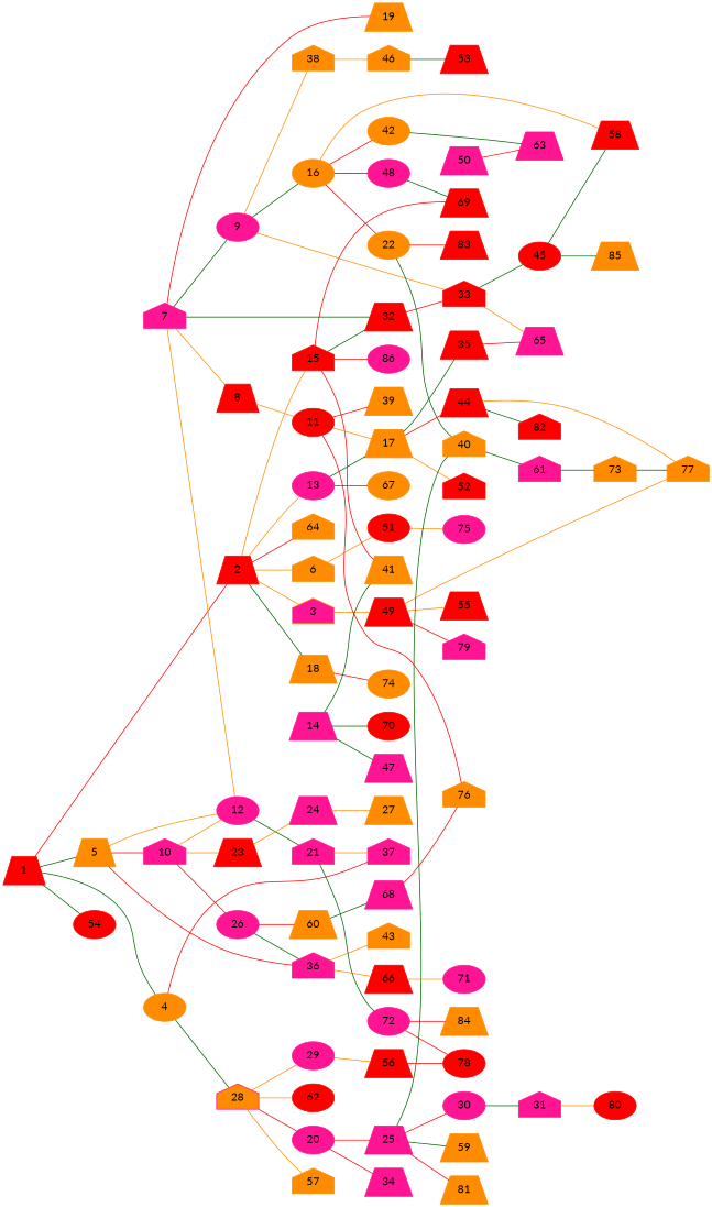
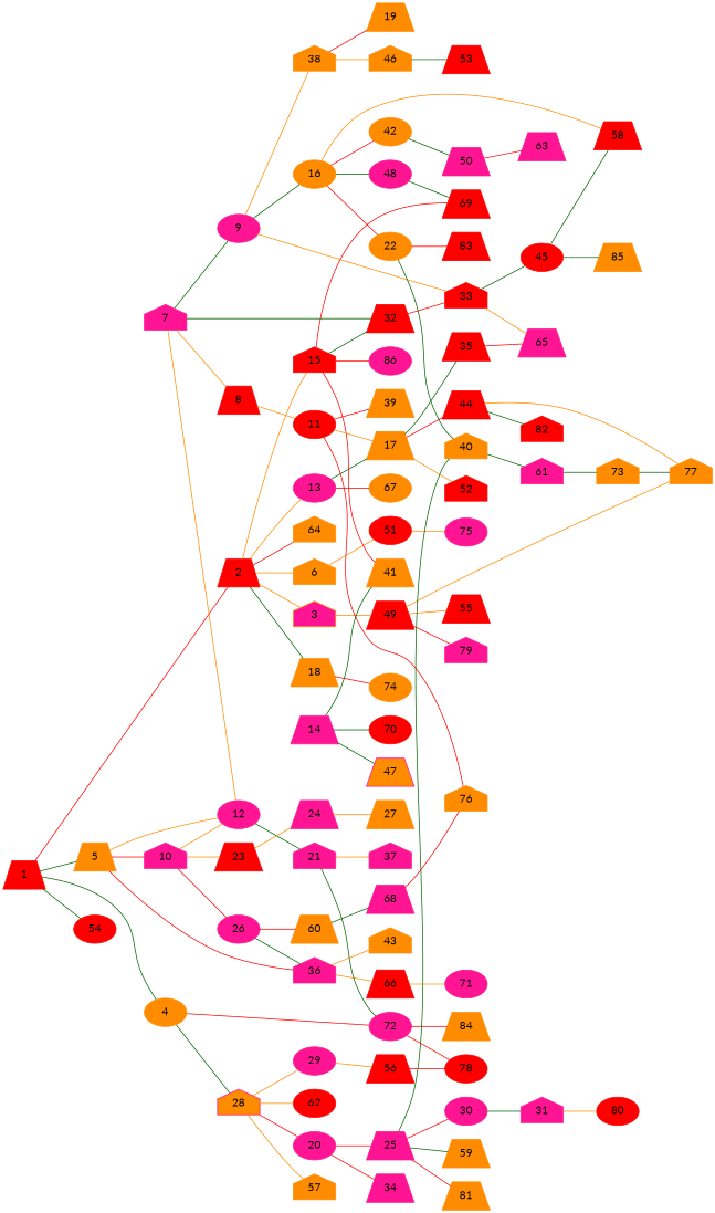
  graph {
    fontname=Lato
    rankdir=LR
    node [color=deeppink fontname=Lato shape=trapezium style=filled]
    edge [color=darkorange fontname=Lato]
    1 [color=red]
    2 [color=red]
    4 [color=darkorange shape=ellipse]
    5 [color=darkorange]
    54 [color=red shape=ellipse]
    3 [color=darkorange fillcolor=deeppink shape=house]
    6 [color=darkorange shape=house]
    13 [shape=ellipse]
    15 [color=red shape=house]
    18 [color=darkorange]
    64 [color=darkorange shape=house]
    28 [fillcolor=darkorange shape=house]
    72 [shape=ellipse]
    10 [shape=house]
    12 [shape=ellipse]
    36 [shape=house]
    49 [color=red]
    51 [color=red shape=ellipse]
    17 [color=darkorange]
    67 [color=darkorange shape=ellipse]
    32 [color=red]
    41 [color=darkorange]
    69 [color=red]
    86 [shape=ellipse]
    74 [color=darkorange shape=ellipse]
    77 [color=darkorange shape=house]
    55 [color=red]
    79 [shape=house]
    20 [shape=ellipse]
    25
    34
    29 [shape=ellipse]
    57 [color=darkorange shape=house]
    62 [color=red shape=ellipse]
    78 [color=red shape=ellipse]
    84 [color=darkorange]
    7 [shape=house]
    8 [color=red]
    9 [shape=ellipse]
    19 [color=darkorange]
    23 [color=red]
    26 [shape=ellipse]
    21 [shape=house]
    43 [color=darkorange shape=house]
    66 [color=red]
    75 [shape=ellipse]
    11 [color=red shape=ellipse]
    16 [color=darkorange shape=ellipse]
    33 [color=red shape=house]
    38 [color=darkorange shape=house]
    39 [color=darkorange]
    76 [color=darkorange shape=house]
    22 [color=darkorange shape=ellipse]
    42 [color=darkorange shape=ellipse]
    48 [shape=ellipse]
    58 [color=red]
    45 [color=red shape=ellipse]
    65
    46 [color=darkorange shape=house]
    24
    60 [color=darkorange]
    35 [color=red]
    44 [color=red]
    52 [color=red shape=house]
    14
-   47
+   47 [fillcolor=darkorange]
    70 [color=red shape=ellipse]
    37 [shape=house]
    40 [color=darkorange shape=house]
    83 [color=red]
    50
    82 [color=red shape=house]
    30 [shape=ellipse]
    59 [color=darkorange]
    81 [color=darkorange]
    61 [shape=house]
    27 [color=darkorange]
    31 [shape=house]
    68
    56 [color=red]
    80 [color=red shape=ellipse]
    85 [color=darkorange]
    71 [shape=ellipse]
    53 [color=red]
    73 [color=darkorange shape=house]
    63
    1 -- 2 [color=red]
    1 -- 4 [color=darkgreen]
    1 -- 5 [color=darkgreen]
    1 -- 54 [color=darkgreen]
    2 -- 3
    2 -- 6
    2 -- 13
    2 -- 15
    2 -- 18 [color=darkgreen]
    2 -- 64 [color=red]
    4 -- 28 [color=darkgreen]
-   4 -- 37 [color=red]
+   4 -- 72 [color=red]
    5 -- 10 [color=red]
    5 -- 12
    5 -- 36 [color=red]
    3 -- 49
    6 -- 51
    13 -- 17 [color=darkgreen]
    13 -- 67 [color=red]
    15 -- 32 [color=darkgreen]
    15 -- 41 [color=red]
    15 -- 69 [color=red]
    15 -- 86 [color=red]
    18 -- 74 [color=red]
    28 -- 20 [color=red]
    28 -- 29
    28 -- 57
    28 -- 62
    72 -- 78 [color=red]
    72 -- 84 [color=red]
    10 -- 12
    10 -- 23
    10 -- 26 [color=red]
    12 -- 21 [color=darkgreen]
    36 -- 43
    36 -- 66
    49 -- 77
    49 -- 55
    49 -- 79 [color=red]
    51 -- 75
    17 -- 35 [color=darkgreen]
    17 -- 44 [color=red]
    17 -- 52
    32 -- 33 [color=red]
    20 -- 25 [color=red]
    20 -- 34 [color=red]
    25 -- 40 [color=darkgreen]
    25 -- 30 [color=red]
    25 -- 59 [color=darkgreen]
    25 -- 81 [color=red]
    29 -- 56
    7 -- 12
    7 -- 32 [color=darkgreen]
    7 -- 8
    7 -- 9 [color=darkgreen]
-   7 -- 19 [color=red]
+   38 -- 19 [color=red]
    8 -- 11
    9 -- 16 [color=darkgreen]
    9 -- 33
    9 -- 38
    23 -- 24
    26 -- 36 [color=darkgreen]
    26 -- 60 [color=red]
    21 -- 72 [color=darkgreen]
    21 -- 37
    66 -- 71
    11 -- 17
    11 -- 39 [color=red]
    11 -- 76 [color=red]
    16 -- 22 [color=red]
    16 -- 42 [color=red]
    16 -- 48 [color=darkgreen]
    16 -- 58
    33 -- 45 [color=darkgreen]
    33 -- 65
    38 -- 46
    22 -- 40 [color=darkgreen]
    22 -- 83 [color=red]
-   42 -- 63 [color=darkgreen]
+   42 -- 50 [color=darkgreen]
    48 -- 69 [color=darkgreen]
    45 -- 58 [color=darkgreen]
    45 -- 85 [color=darkgreen]
    46 -- 53 [color=darkgreen]
    24 -- 27
    60 -- 68 [color=darkgreen]
    35 -- 65 [color=red]
    44 -- 77
    44 -- 82 [color=darkgreen]
    14 -- 41 [color=darkgreen]
    14 -- 47 [color=darkgreen]
    14 -- 70 [color=darkgreen]
    40 -- 61 [color=darkgreen]
    50 -- 63 [color=red]
    30 -- 31 [color=darkgreen]
    61 -- 73 [color=darkgreen]
    31 -- 80
    68 -- 76 [color=red]
    56 -- 78 [color=red]
    73 -- 77 [color=darkgreen]
  }
